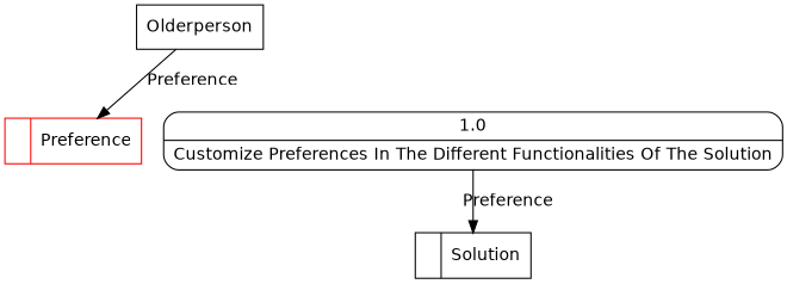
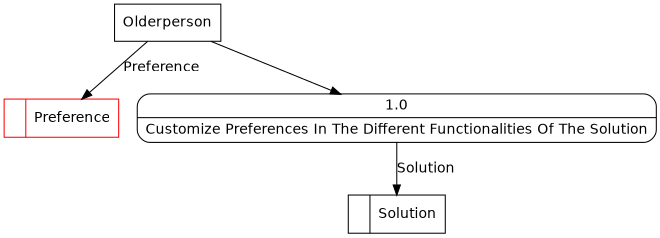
  digraph {
    fontname="DejaVu Sans"
    node [fontname="DejaVu Sans" shape=record]
    edge [fontname="DejaVu Sans"]
    n1 [color=red label="<f0>  |<f1> Preference "]
    n2 [label="<f0>  |<f1> Solution "]
    n3 [label=Olderperson shape=box]
    n4 [label="{<f0> 1.0|<f1> Customize Preferences In The Different Functionalities Of The Solution }" shape=Mrecord]
    n3 -> n1 [label=Preference]
-   n4 -> n2 [label=Preference]
+   n3 -> n4
+   n4 -> n2 [label=Solution]
  }
